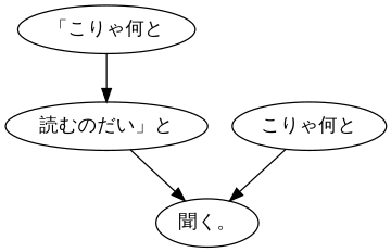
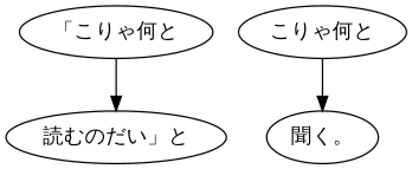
  digraph {
    n1 [label="「こりゃ何と"]
    n2 [label="読むのだい」と"]
    n3 [label="聞く。"]
    n4 [label="こりゃ何と"]
    n1 -> n2
-   n2 -> n3
    n4 -> n3
  }
